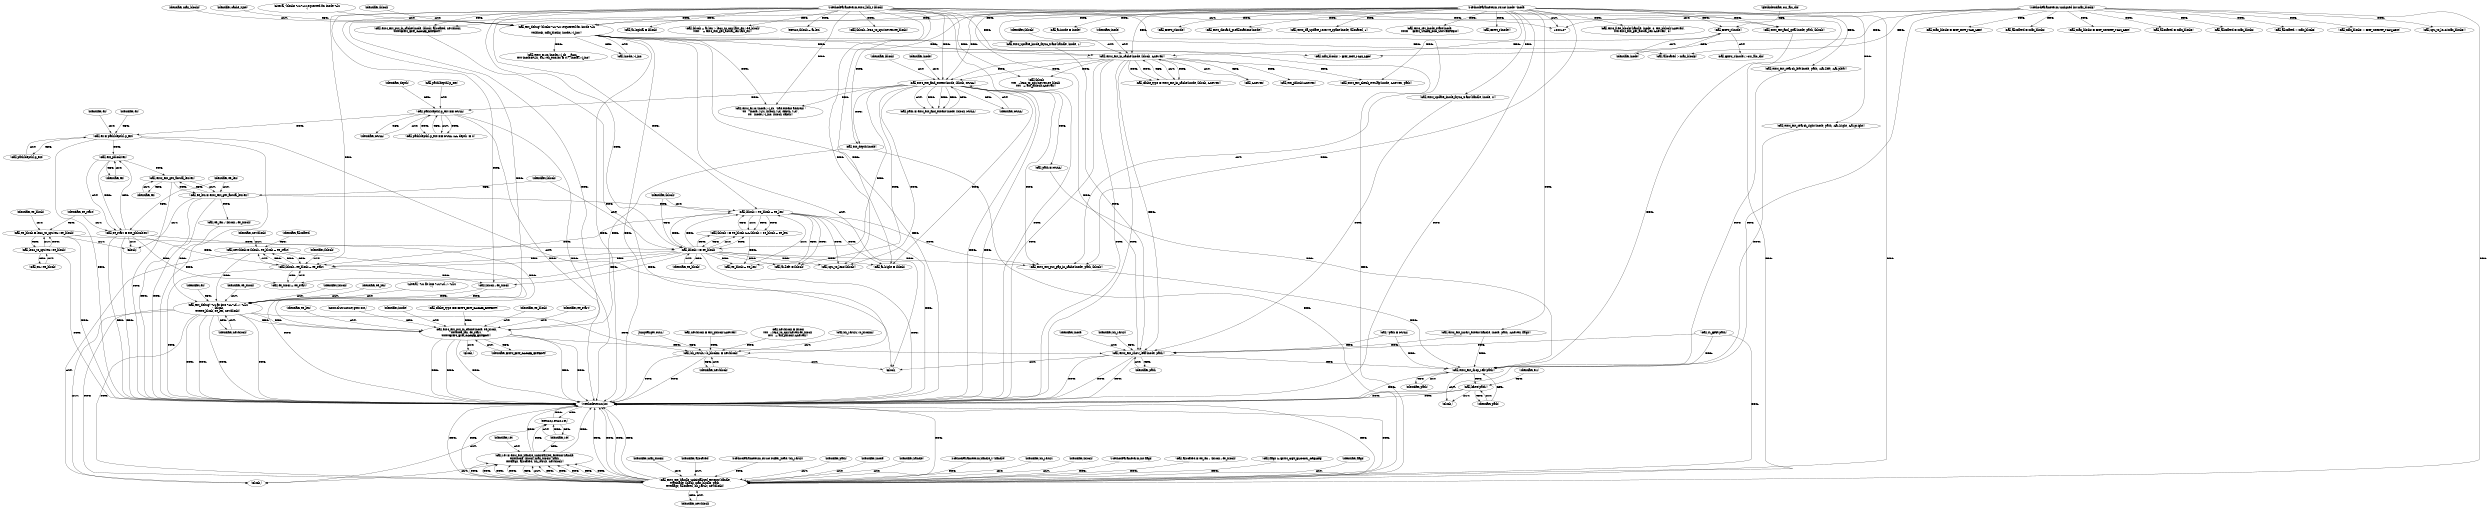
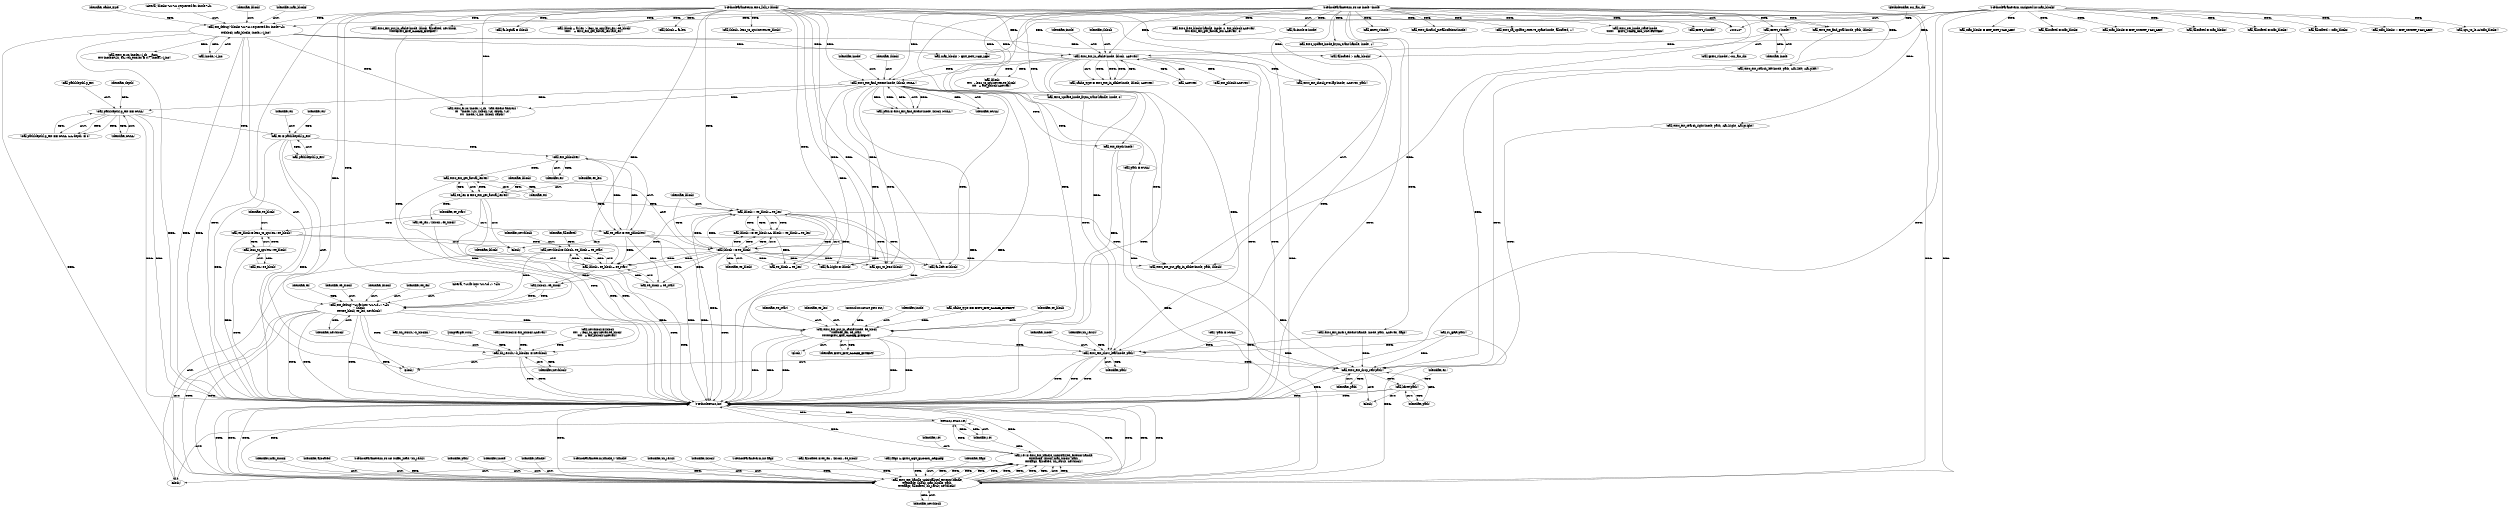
  digraph {
    n1 [label="(Call,newblock = iblock - ee_block + ee_start)"]
    n2 [label="(Call,iblock - ee_block + ee_start)"]
    n3 [label="(Call,ext_debug(\"%u fit into %u:%d -> %llu\n\", iblock,\n\t\t\t\t\tee_block, ee_len, newblock))"]
    n4 [label="(Block,)"]
    n5 [label="(MethodReturn,int)"]
    n6 [label="(Call,iblock - ee_block)"]
    n7 [label="(Call,ee_block + ee_start)"]
    n8 [label="(Call,ext4_ext_put_in_cache(inode, ee_block,\n\t\t\t\t\t\t\tee_len, ee_start,\n\t\t\t\t\t\t\tEXT4_EXT_CACHE_EXTENT))"]
    n9 [label="(Call,ext4_ext_handle_uninitialized_extents(handle,\n\t\t\t\t\tinode, iblock, max_blocks, path,\n\t\t\t\t\tflags, allocated, bh_result, newblock))"]
    n10 [label="(Call,bh_result->b_blocknr = newblock)"]
    n11 [label="(Identifier,newblock)"]
    n12 [label="(Return,return ret;)"]
    n13 [label="(Call,iblock < ee_block + ee_len)"]
    n14 [label="(Call,ar.lright = iblock)"]
    n15 [label="(Call,cpu_to_le32(iblock))"]
    n16 [label="(Call,iblock >= ee_block && iblock < ee_block + ee_len)"]
    n17 [label="(Call,ext4_ext_put_gap_in_cache(inode, path, iblock))"]
    n18 [label="(Call,ee_block + ee_len)"]
    n19 [label="(Call,ar.lleft = iblock)"]
    n20 [label="(Call,iblock >= ee_block)"]
    n21 [label="(Call,ext4_ext_drop_refs(path))"]
    n22 [label="(Identifier,ee_block)"]
    n23 [label="(Call,ext4_ext_find_extent(inode, iblock, NULL))"]
    n24 [label="(Call,path[depth].p_ext == NULL)"]
    n25 [label="(Call,path = ext4_ext_find_extent(inode, iblock, NULL))"]
    n26 [label="(Call,ext4_error(inode->i_sb, \"bad extent address \"\n\t\t\t   \"inode: %lu, iblock: %d, depth: %d\",\n\t\t\t   inode->i_ino, iblock, depth))"]
    n27 [label="(Call,path = NULL)"]
    n28 [label="(Call,ext_depth(inode))"]
    n29 [label="(Identifier,NULL)"]
    n30 [label="(Call,ex = path[depth].p_ext)"]
    n31 [label="(Identifier,NULL)"]
    n32 [label="(Call,path[depth].p_ext == NULL && depth != 0)"]
    n33 [label="(Call,ext4_ext_in_cache(inode, iblock, &newex))"]
    n34 [label="(Call,ext4_ext_show_leaf(inode, path))"]
    n35 [label="(Call,cache_type = ext4_ext_in_cache(inode, iblock, &newex))"]
    n36 [label="(Call,iblock\n\t\t\t\t   - le32_to_cpu(newex.ee_block)\n\t\t\t\t   + ext_pblock(&newex))"]
    n37 [label="(Call,&newex)"]
    n38 [label="(Call,ext4_ext_check_overlap(inode, &newex, path))"]
    n39 [label="(Call,ext_pblock(&newex))"]
    n40 [label="(Block,)"]
    n41 [label="(Identifier,path)"]
    n42 [label="(Call,EXT4_I(inode))"]
    n43 [label="(Identifier,inode)"]
    n44 [label="(Call,EXT4_I(inode)->cur_aio_dio)"]
    n45 [label="(MethodParameterIn,struct inode *inode)"]
    n46 [label="(Call,ext4_update_inode_fsync_trans(handle, inode, 1))"]
    n47 [label="(Call,ext4_ext_search_left(inode, path, &ar.lleft, &ar.pleft))"]
    n48 [label="(Call,ext4_free_blocks(handle, inode, 0, ext_pblock(&newex),\n\t\t\t\t ext4_ext_get_actual_len(&newex), 0))"]
    n49 [label="(Call,ar.inode = inode)"]
    n50 [label="(Call,ext4_ext_put_in_cache(inode, iblock, allocated, newblock,\n\t\t\t\t\t\tEXT4_EXT_CACHE_EXTENT))"]
    n51 [label="(Call,EXT4_I(inode))"]
    n52 [label="(Call,ext4_update_inode_fsync_trans(handle, inode, 0))"]
    n53 [label="(Call,ext4_discard_preallocations(inode))"]
    n54 [label="(Call,ext4_ext_insert_extent(handle, inode, path, &newex, flags))"]
    n55 [label="(Call,ext4_da_update_reserve_space(inode, allocated, 1))"]
    n56 [label="(Call,ext4_ext_find_goal(inode, path, iblock))"]
    n57 [label="(Call,ext4_set_inode_state(inode,\n \t\t\t\t\t\t     EXT4_STATE_DIO_UNWRITTEN))"]
    n58 [label="(Call,ext4_ext_search_right(inode, path, &ar.lright, &ar.pright))"]
    n59 [label="(Call,EXT4_I(inode))"]
    1000127
    n61 [label="(Block,)"]
    n62 [label="(Identifier,EXT4_EXT_CACHE_EXTENT)"]
    n63 [label="(Call,ret = ext4_ext_handle_uninitialized_extents(handle,\n\t\t\t\t\tinode, iblock, max_blocks, path,\n\t\t\t\t\tflags, allocated, bh_result, newblock))"]
    n64 [label="(Identifier,newblock)"]
    n65 [label="(Call,ext_debug(\"blocks %u/%u requested for inode %lu\n\",\n\t\t\tiblock, max_blocks, inode->i_ino))"]
    n66 [label="(Call,max_blocks > EXT_INIT_MAX_LEN)"]
    n67 [label="(Call,allocated > max_blocks)"]
    n68 [label="(Call,ext4_error(inode->i_sb, __func__,\n\t\t\t\t\"inode#%lu, eh->eh_entries = 0!\", inode->i_ino))"]
    n69 [label="(Call,inode->i_ino)"]
    n70 [label="(MethodParameterIn,ext4_lblk_t iblock)"]
    n71 [label="(Call,ar.logical = iblock)"]
    n72 [label="(Call,iblock + ar.len > le32_to_cpu(last_ex->ee_block)\n\t\t\t\t\t    + ext4_ext_get_actual_len(last_ex))"]
-   n73 [label="(Return,iblock + ar.len)"]
+   n73 [label="(Call,iblock + ar.len)"]
    n74 [label="(Call,iblock - le32_to_cpu(newex.ee_block))"]
    n75 [label="(MethodParameterIn,unsigned int max_blocks)"]
    n76 [label="(Call,max_blocks = EXT_INIT_MAX_LEN)"]
    n77 [label="(Call,allocated = max_blocks)"]
    n78 [label="(Call,max_blocks = EXT_UNINIT_MAX_LEN)"]
    n79 [label="(Call,allocated = max_blocks)"]
    n80 [label="(Call,allocated = max_blocks)"]
    n81 [label="(Call,allocated > max_blocks)"]
    n82 [label="(Call,max_blocks > EXT_UNINIT_MAX_LEN)"]
    n83 [label="(Call,cpu_to_le16(max_blocks))"]
    n84 [label="(Call,ee_block = le32_to_cpu(ex->ee_block))"]
    n85 [label="(Call,le32_to_cpu(ex->ee_block))"]
    n86 [label="(Block,)"]
    n87 [label="(Call,ex->ee_block)"]
    n88 [label="(Call,ee_len = ext4_ext_get_actual_len(ex))"]
    n89 [label="(Call,ext4_ext_get_actual_len(ex))"]
    n90 [label="(Call,ee_len - (iblock - ee_block))"]
    n91 [label="(Identifier,ex)"]
    n92 [label="(Call,ext_pblock(ex))"]
    n93 [label="(Call,ee_start = ext_pblock(ex))"]
    n94 [label="(Identifier,ex)"]
    n95 [label="(Call,path[depth].p_ext)"]
    n96 [label="(Identifier,newblock)"]
    n97 [label="(Call,kfree(path))"]
    n98 [label="(Block,)"]
    n99 [label="(Identifier,path)"]
    n100 [label="(Identifier,path)"]
    n101 [label="(Identifier,ret)"]
    n102 [label="(Identifier,ee_start)"]
    n103 [label="(Identifier,iblock)"]
    n104 [label="(Identifier,inode)"]
    n105 [label="(Identifier,ex)"]
    n106 [label="(Identifier,ee_block)"]
    n107 [label="(Identifier,max_blocks)"]
    n108 [label="(Identifier,max_blocks)"]
    n109 [label="(Identifier,iblock)"]
    n110 [label="(Identifier,allocated)"]
    n111 [label="(Identifier,ee_len)"]
    n112 [label="(Identifier,ret)"]
    n113 [label="(Call,newblock = ext_pblock(&newex))"]
    n114 [label="(MethodParameterIn,struct buffer_head *bh_result)"]
    n115 [label="(Identifier,cache_type)"]
    n116 [label="(Literal,\"blocks %u/%u requested for inode %lu\n\")"]
    n117 [label="(Identifier,inode)"]
    n118 [label="(Identifier,ee_start)"]
    n119 [label="(Identifier,path)"]
    n120 [label="(Identifier,inode)"]
    n121 [label="(Identifier,newblock)"]
    n122 [label="(Call,newblock = iblock\n\t\t\t\t   - le32_to_cpu(newex.ee_block)\n\t\t\t\t   + ext_pblock(&newex))"]
    n123 [label="(Identifier,handle)"]
    n124 [label="(Identifier,iblock)"]
    n125 [label="(ControlStructure,goto out;)"]
    n126 [label="(Identifier,ee_len)"]
    n127 [label="(Identifier,inode)"]
    n128 [label="(Literal,\"%u fit into %u:%d -> %llu\n\")"]
    n129 [label="(Identifier,iblock)"]
    n130 [label="(Identifier,err)"]
    n131 [label="(Identifier,ex)"]
    n132 [label="(Identifier,inode)"]
    n133 [label="(Call,IS_ERR(path))"]
    n134 [label="(MethodParameterIn,handle_t *handle)"]
    n135 [label="(Identifier,bh_result)"]
    n136 [label="(Identifier,ee_block)"]
    n137 [label="(Call,cache_type == EXT4_EXT_CACHE_EXTENT)"]
    n138 [label="(Call,*path = NULL)"]
    n139 [label="(Identifier,ee_len)"]
    n140 [label="(Call,bh_result->b_blocknr)"]
    n141 [label="(Identifier,iblock)"]
    n142 [label="(Identifier,ex)"]
    n143 [label="(Identifier,iblock)"]
    n144 [label="(Identifier,depth)"]
    n145 [label="(Identifier,iblock)"]
    n146 [label="(FieldIdentifier,cur_aio_dio)"]
    n147 [label="(Call,path[depth].p_ext)"]
    n148 [label="(MethodParameterIn,int flags)"]
    n149 [label="(JumpTarget,out2:)"]
    n150 [label="(Identifier,ee_block)"]
    n151 [label="(Call,allocated = ee_len - (iblock - ee_block))"]
    n152 [label="(Call,flags & EXT4_GET_BLOCKS_CREATE)"]
    n153 [label="(Identifier,bh_result)"]
    n154 [label="(Identifier,allocated)"]
    n155 [label="(Identifier,iblock)"]
    n156 [label="(Identifier,flags)"]
    n1 -> n2 [label="CFG: "]
    n1 -> n3 [label="DDG: "]
    n1 -> n4 [label="AST: "]
    n1 -> n5 [label="DDG: "]
    n2 -> n1 [label="AST: "]
    n2 -> n1 [label="DDG: "]
    n2 -> n1 [label="DDG: "]
    n2 -> n5 [label="DDG: "]
    n2 -> n6 [label="DDG: "]
    n2 -> n7 [label="CFG: "]
    n3 -> n4 [label="AST: "]
    n3 -> n5 [label="DDG: "]
    n3 -> n5 [label="DDG: "]
    n3 -> n5 [label="DDG: "]
    n3 -> n5 [label="DDG: "]
    n3 -> n8 [label="DDG: "]
    n3 -> n8 [label="DDG: "]
    n3 -> n9 [label="DDG: "]
    n3 -> n9 [label="DDG: "]
    n3 -> n10 [label="DDG: "]
    n3 -> n11 [label="CFG: "]
    n5 -> n12 [label="CFG: "]
    n6 -> n3 [label="DDG: "]
    n6 -> n3 [label="DDG: "]
    n7 -> n2 [label="AST: "]
    n8 -> n5 [label="DDG: "]
    n8 -> n5 [label="DDG: "]
    n8 -> n5 [label="DDG: "]
    n8 -> n5 [label="DDG: "]
    n8 -> n5 [label="DDG: "]
    n8 -> n34 [label="DDG: "]
    n8 -> n61 [label="AST: "]
    n8 -> n62 [label="CFG: "]
    n9 -> n5 [label="DDG: "]
    n9 -> n5 [label="DDG: "]
    n9 -> n5 [label="DDG: "]
    n9 -> n5 [label="DDG: "]
    n9 -> n5 [label="DDG: "]
    n9 -> n5 [label="DDG: "]
    n9 -> n5 [label="DDG: "]
    n9 -> n5 [label="DDG: "]
    n9 -> n5 [label="DDG: "]
    n9 -> n63 [label="AST: "]
    n9 -> n63 [label="DDG: "]
    n9 -> n63 [label="DDG: "]
    n9 -> n63 [label="DDG: "]
    n9 -> n63 [label="DDG: "]
    n9 -> n63 [label="DDG: "]
    n9 -> n63 [label="DDG: "]
    n9 -> n63 [label="DDG: "]
    n9 -> n63 [label="DDG: "]
    n9 -> n63 [label="DDG: "]
    n9 -> n64 [label="CFG: "]
    n10 -> n5 [label="DDG: "]
    n10 -> n5 [label="DDG: "]
    n10 -> n40 [label="AST: "]
    n10 -> n96 [label="CFG: "]
    n11 -> n3 [label="AST: "]
    n12 -> n4 [label="AST: "]
    n12 -> n5 [label="DDG: "]
    n12 -> n101 [label="CFG: "]
    n13 -> n2 [label="DDG: "]
    n13 -> n5 [label="DDG: "]
    n13 -> n14 [label="DDG: "]
    n13 -> n15 [label="DDG: "]
    n13 -> n16 [label="AST: "]
    n13 -> n16 [label="DDG: "]
    n13 -> n16 [label="DDG: "]
    n13 -> n17 [label="DDG: "]
    n13 -> n18 [label="CFG: "]
    n13 -> n19 [label="DDG: "]
    n16 -> n13 [label="CFG: "]
    n16 -> n18 [label="DDG: "]
    n16 -> n20 [label="CFG: "]
    n17 -> n21 [label="DDG: "]
    n18 -> n13 [label="AST: "]
    n20 -> n2 [label="DDG: "]
    n20 -> n2 [label="DDG: "]
    n20 -> n5 [label="DDG: "]
    n20 -> n6 [label="DDG: "]
    n20 -> n7 [label="DDG: "]
    n20 -> n13 [label="DDG: "]
    n20 -> n13 [label="DDG: "]
    n20 -> n14 [label="DDG: "]
    n20 -> n15 [label="DDG: "]
    n20 -> n16 [label="AST: "]
    n20 -> n16 [label="DDG: "]
    n20 -> n16 [label="DDG: "]
    n20 -> n17 [label="DDG: "]
    n20 -> n18 [label="DDG: "]
    n20 -> n19 [label="DDG: "]
    n20 -> n22 [label="CFG: "]
    n21 -> n5 [label="DDG: "]
    n21 -> n97 [label="DDG: "]
    n21 -> n98 [label="AST: "]
    n21 -> n99 [label="CFG: "]
    n22 -> n20 [label="AST: "]
    n23 -> n5 [label="DDG: "]
    n23 -> n5 [label="DDG: "]
    n23 -> n14 [label="DDG: "]
    n23 -> n15 [label="DDG: "]
    n23 -> n17 [label="DDG: "]
    n23 -> n19 [label="DDG: "]
    n23 -> n20 [label="DDG: "]
    n23 -> n24 [label="DDG: "]
    n23 -> n25 [label="AST: "]
    n23 -> n25 [label="DDG: "]
    n23 -> n25 [label="DDG: "]
    n23 -> n25 [label="DDG: "]
    n23 -> n26 [label="DDG: "]
    n23 -> n27 [label="DDG: "]
    n23 -> n28 [label="DDG: "]
    n23 -> n29 [label="CFG: "]
    n24 -> n5 [label="DDG: "]
    n24 -> n5 [label="DDG: "]
    n24 -> n30 [label="DDG: "]
    n24 -> n31 [label="CFG: "]
    n24 -> n32 [label="AST: "]
    n24 -> n32 [label="DDG: "]
    n24 -> n32 [label="DDG: "]
    n25 -> n23 [label="CFG: "]
    n27 -> n21 [label="DDG: "]
    n28 -> n8 [label="DDG: "]
    n28 -> n9 [label="DDG: "]
    n29 -> n23 [label="AST: "]
    n30 -> n5 [label="DDG: "]
    n30 -> n5 [label="DDG: "]
    n30 -> n40 [label="AST: "]
    n30 -> n92 [label="DDG: "]
    n30 -> n95 [label="CFG: "]
    n31 -> n24 [label="AST: "]
    n32 -> n24 [label="CFG: "]
    n33 -> n5 [label="DDG: "]
    n33 -> n5 [label="DDG: "]
    n33 -> n5 [label="DDG: "]
    n33 -> n23 [label="DDG: "]
    n33 -> n23 [label="DDG: "]
    n33 -> n34 [label="DDG: "]
    n33 -> n35 [label="AST: "]
    n33 -> n35 [label="DDG: "]
    n33 -> n35 [label="DDG: "]
    n33 -> n35 [label="DDG: "]
    n33 -> n36 [label="DDG: "]
    n33 -> n37 [label="CFG: "]
    n33 -> n38 [label="DDG: "]
    n33 -> n39 [label="DDG: "]
    n34 -> n5 [label="DDG: "]
    n34 -> n5 [label="DDG: "]
    n34 -> n5 [label="DDG: "]
    n34 -> n21 [label="DDG: "]
    n34 -> n40 [label="AST: "]
    n34 -> n41 [label="CFG: "]
    n35 -> n33 [label="CFG: "]
    n37 -> n33 [label="AST: "]
    n41 -> n34 [label="AST: "]
    n42 -> n33 [label="DDG: "]
    n42 -> n43 [label="CFG: "]
    n42 -> n44 [label="AST: "]
    n43 -> n42 [label="AST: "]
    n45 -> n5 [label="DDG: "]
    n45 -> n8 [label="DDG: "]
    n45 -> n9 [label="DDG: "]
    n45 -> n17 [label="DDG: "]
    n45 -> n23 [label="DDG: "]
    n45 -> n28 [label="DDG: "]
    n45 -> n33 [label="DDG: "]
    n45 -> n34 [label="DDG: "]
    n45 -> n38 [label="DDG: "]
    n45 -> n42 [label="DDG: "]
    n45 -> n46 [label="DDG: "]
    n45 -> n47 [label="DDG: "]
    n45 -> n48 [label="DDG: "]
    n45 -> n49 [label="DDG: "]
    n45 -> n50 [label="DDG: "]
    n45 -> n51 [label="DDG: "]
    n45 -> n52 [label="DDG: "]
    n45 -> n53 [label="DDG: "]
    n45 -> n54 [label="DDG: "]
    n45 -> n55 [label="DDG: "]
    n45 -> n56 [label="DDG: "]
    n45 -> n57 [label="DDG: "]
    n45 -> n58 [label="DDG: "]
    n45 -> n59 [label="DDG: "]
    n45 -> 1000127 [label="AST: "]
    n46 -> n34 [label="DDG: "]
    n47 -> n21 [label="DDG: "]
    n50 -> n10 [label="DDG: "]
    n52 -> n34 [label="DDG: "]
    n54 -> n21 [label="DDG: "]
    n54 -> n34 [label="DDG: "]
    n56 -> n21 [label="DDG: "]
    n58 -> n21 [label="DDG: "]
    n62 -> n8 [label="AST: "]
    n63 -> n4 [label="AST: "]
    n63 -> n5 [label="DDG: "]
    n63 -> n5 [label="DDG: "]
    n63 -> n9 [label="CFG: "]
    n63 -> n12 [label="DDG: "]
    n64 -> n9 [label="AST: "]
    n65 -> n5 [label="DDG: "]
    n65 -> n5 [label="DDG: "]
    n65 -> n5 [label="DDG: "]
    n65 -> n9 [label="DDG: "]
    n65 -> n26 [label="DDG: "]
    n65 -> n33 [label="DDG: "]
    n65 -> n40 [label="AST: "]
    n65 -> n66 [label="DDG: "]
    n65 -> n67 [label="DDG: "]
    n65 -> n68 [label="DDG: "]
    n65 -> n69 [label="CFG: "]
    n69 -> n65 [label="AST: "]
    n70 -> n2 [label="DDG: "]
    n70 -> n3 [label="DDG: "]
    n70 -> n5 [label="DDG: "]
    n70 -> n6 [label="DDG: "]
    n70 -> n9 [label="DDG: "]
    n70 -> n13 [label="DDG: "]
    n70 -> n14 [label="DDG: "]
    n70 -> n15 [label="DDG: "]
    n70 -> n17 [label="AST: "]
+   n70 -> n19 [label="DDG: "]
    n70 -> n20 [label="DDG: "]
    n70 -> n23 [label="DDG: "]
    n70 -> n26 [label="DDG: "]
    n70 -> n33 [label="DDG: "]
    n70 -> n36 [label="DDG: "]
    n70 -> n50 [label="DDG: "]
    n70 -> n56 [label="DDG: "]
    n70 -> 1000127 [label="AST: "]
    n70 -> n65 [label="DDG: "]
    n70 -> n71 [label="DDG: "]
    n70 -> n72 [label="DDG: "]
    n70 -> n73 [label="DDG: "]
    n70 -> n74 [label="DDG: "]
    n75 -> n5 [label="DDG: "]
    n75 -> n9 [label="DDG: "]
    n75 -> 1000127 [label="AST: "]
    n75 -> n65 [label="DDG: "]
    n75 -> n66 [label="DDG: "]
    n75 -> n67 [label="DDG: "]
    n75 -> n76 [label="DDG: "]
    n75 -> n77 [label="DDG: "]
    n75 -> n78 [label="DDG: "]
    n75 -> n79 [label="DDG: "]
    n75 -> n80 [label="DDG: "]
    n75 -> n81 [label="DDG: "]
    n75 -> n82 [label="DDG: "]
    n75 -> n83 [label="DDG: "]
    n84 -> n5 [label="DDG: "]
    n84 -> n20 [label="DDG: "]
    n84 -> n85 [label="CFG: "]
    n84 -> n86 [label="AST: "]
    n85 -> n5 [label="DDG: "]
    n85 -> n84 [label="AST: "]
    n85 -> n84 [label="DDG: "]
    n85 -> n87 [label="CFG: "]
    n87 -> n85 [label="AST: "]
    n88 -> n5 [label="DDG: "]
    n88 -> n5 [label="DDG: "]
    n88 -> n13 [label="DDG: "]
    n88 -> n86 [label="AST: "]
    n88 -> n89 [label="CFG: "]
    n88 -> n90 [label="DDG: "]
    n89 -> n5 [label="DDG: "]
    n89 -> n88 [label="AST: "]
    n89 -> n88 [label="DDG: "]
    n89 -> n91 [label="CFG: "]
    n90 -> n3 [label="DDG: "]
    n91 -> n89 [label="AST: "]
    n92 -> n89 [label="DDG: "]
    n92 -> n93 [label="AST: "]
    n92 -> n93 [label="DDG: "]
    n92 -> n94 [label="CFG: "]
    n93 -> n2 [label="DDG: "]
    n93 -> n5 [label="DDG: "]
    n93 -> n5 [label="DDG: "]
    n93 -> n7 [label="DDG: "]
    n93 -> n8 [label="DDG: "]
    n93 -> n86 [label="AST: "]
    n93 -> n92 [label="CFG: "]
    n94 -> n92 [label="AST: "]
    n95 -> n30 [label="AST: "]
    n96 -> n10 [label="AST: "]
    n97 -> n5 [label="DDG: "]
    n97 -> n5 [label="DDG: "]
    n97 -> n98 [label="AST: "]
    n97 -> n100 [label="CFG: "]
    n99 -> n21 [label="AST: "]
    n100 -> n21 [label="CFG: "]
    n100 -> n97 [label="AST: "]
    n101 -> n12 [label="AST: "]
    n101 -> n12 [label="DDG: "]
    n101 -> n63 [label="CFG: "]
    n102 -> n8 [label="AST: "]
    n103 -> n20 [label="AST: "]
    n103 -> n88 [label="CFG: "]
    n104 -> n33 [label="AST: "]
    n105 -> n30 [label="AST: "]
    n106 -> n3 [label="AST: "]
    n107 -> n9 [label="AST: "]
    n108 -> n65 [label="AST: "]
    n109 -> n3 [label="AST: "]
    n110 -> n9 [label="AST: "]
    n111 -> n8 [label="AST: "]
    n112 -> n63 [label="AST: "]
    n113 -> n10 [label="DDG: "]
    n114 -> n9 [label="DDG: "]
    n115 -> n65 [label="CFG: "]
    n116 -> n65 [label="AST: "]
    n117 -> n23 [label="AST: "]
    n118 -> n84 [label="CFG: "]
    n118 -> n93 [label="AST: "]
    n119 -> n9 [label="AST: "]
    n120 -> n9 [label="AST: "]
    n121 -> n1 [label="AST: "]
    n122 -> n10 [label="DDG: "]
    n123 -> n9 [label="AST: "]
    n124 -> n13 [label="AST: "]
    n124 -> n20 [label="CFG: "]
    n125 -> n8 [label="CFG: "]
    n126 -> n3 [label="AST: "]
    n127 -> n34 [label="AST: "]
    n128 -> n3 [label="AST: "]
    n129 -> n23 [label="AST: "]
    n130 -> n97 [label="CFG: "]
    n131 -> n30 [label="CFG: "]
    n132 -> n8 [label="AST: "]
    n133 -> n9 [label="DDG: "]
    n133 -> n21 [label="DDG: "]
    n133 -> n34 [label="DDG: "]
    n134 -> n9 [label="DDG: "]
    n135 -> n9 [label="AST: "]
    n136 -> n84 [label="AST: "]
    n137 -> n8 [label="DDG: "]
    n138 -> n21 [label="DDG: "]
    n138 -> n34 [label="DDG: "]
    n139 -> n88 [label="AST: "]
    n139 -> n93 [label="CFG: "]
    n140 -> n10 [label="AST: "]
    n141 -> n33 [label="AST: "]
    n142 -> n3 [label="CFG: "]
    n143 -> n2 [label="AST: "]
    n144 -> n24 [label="CFG: "]
    n145 -> n9 [label="AST: "]
    n146 -> n42 [label="CFG: "]
    n147 -> n24 [label="AST: "]
    n148 -> n9 [label="DDG: "]
    n149 -> n10 [label="CFG: "]
    n150 -> n8 [label="AST: "]
    n151 -> n9 [label="DDG: "]
    n152 -> n9 [label="DDG: "]
    n153 -> n34 [label="CFG: "]
    n154 -> n1 [label="CFG: "]
    n155 -> n65 [label="AST: "]
    n156 -> n9 [label="AST: "]
  }
